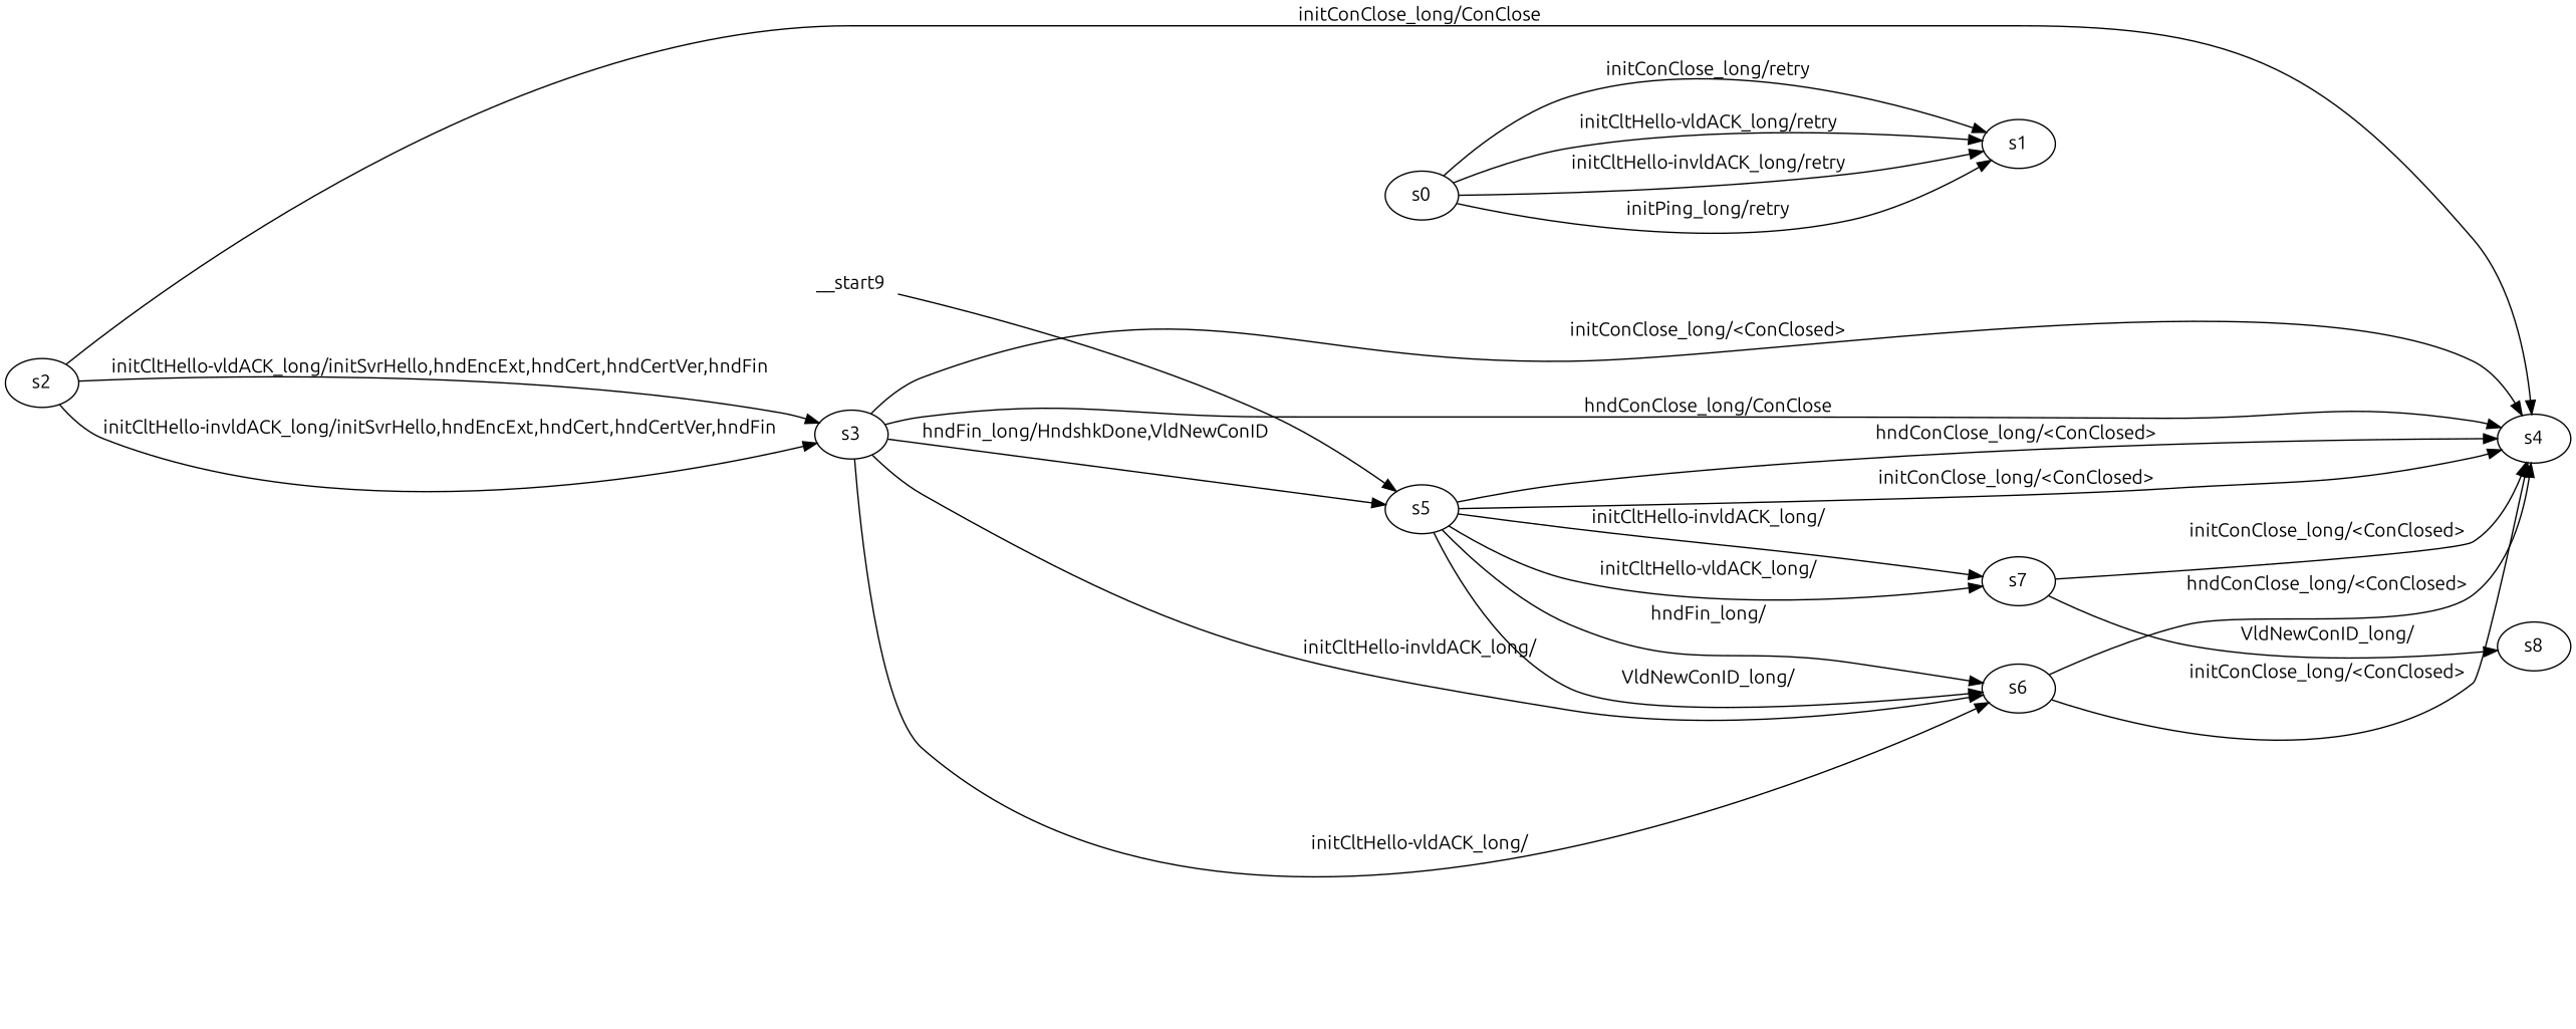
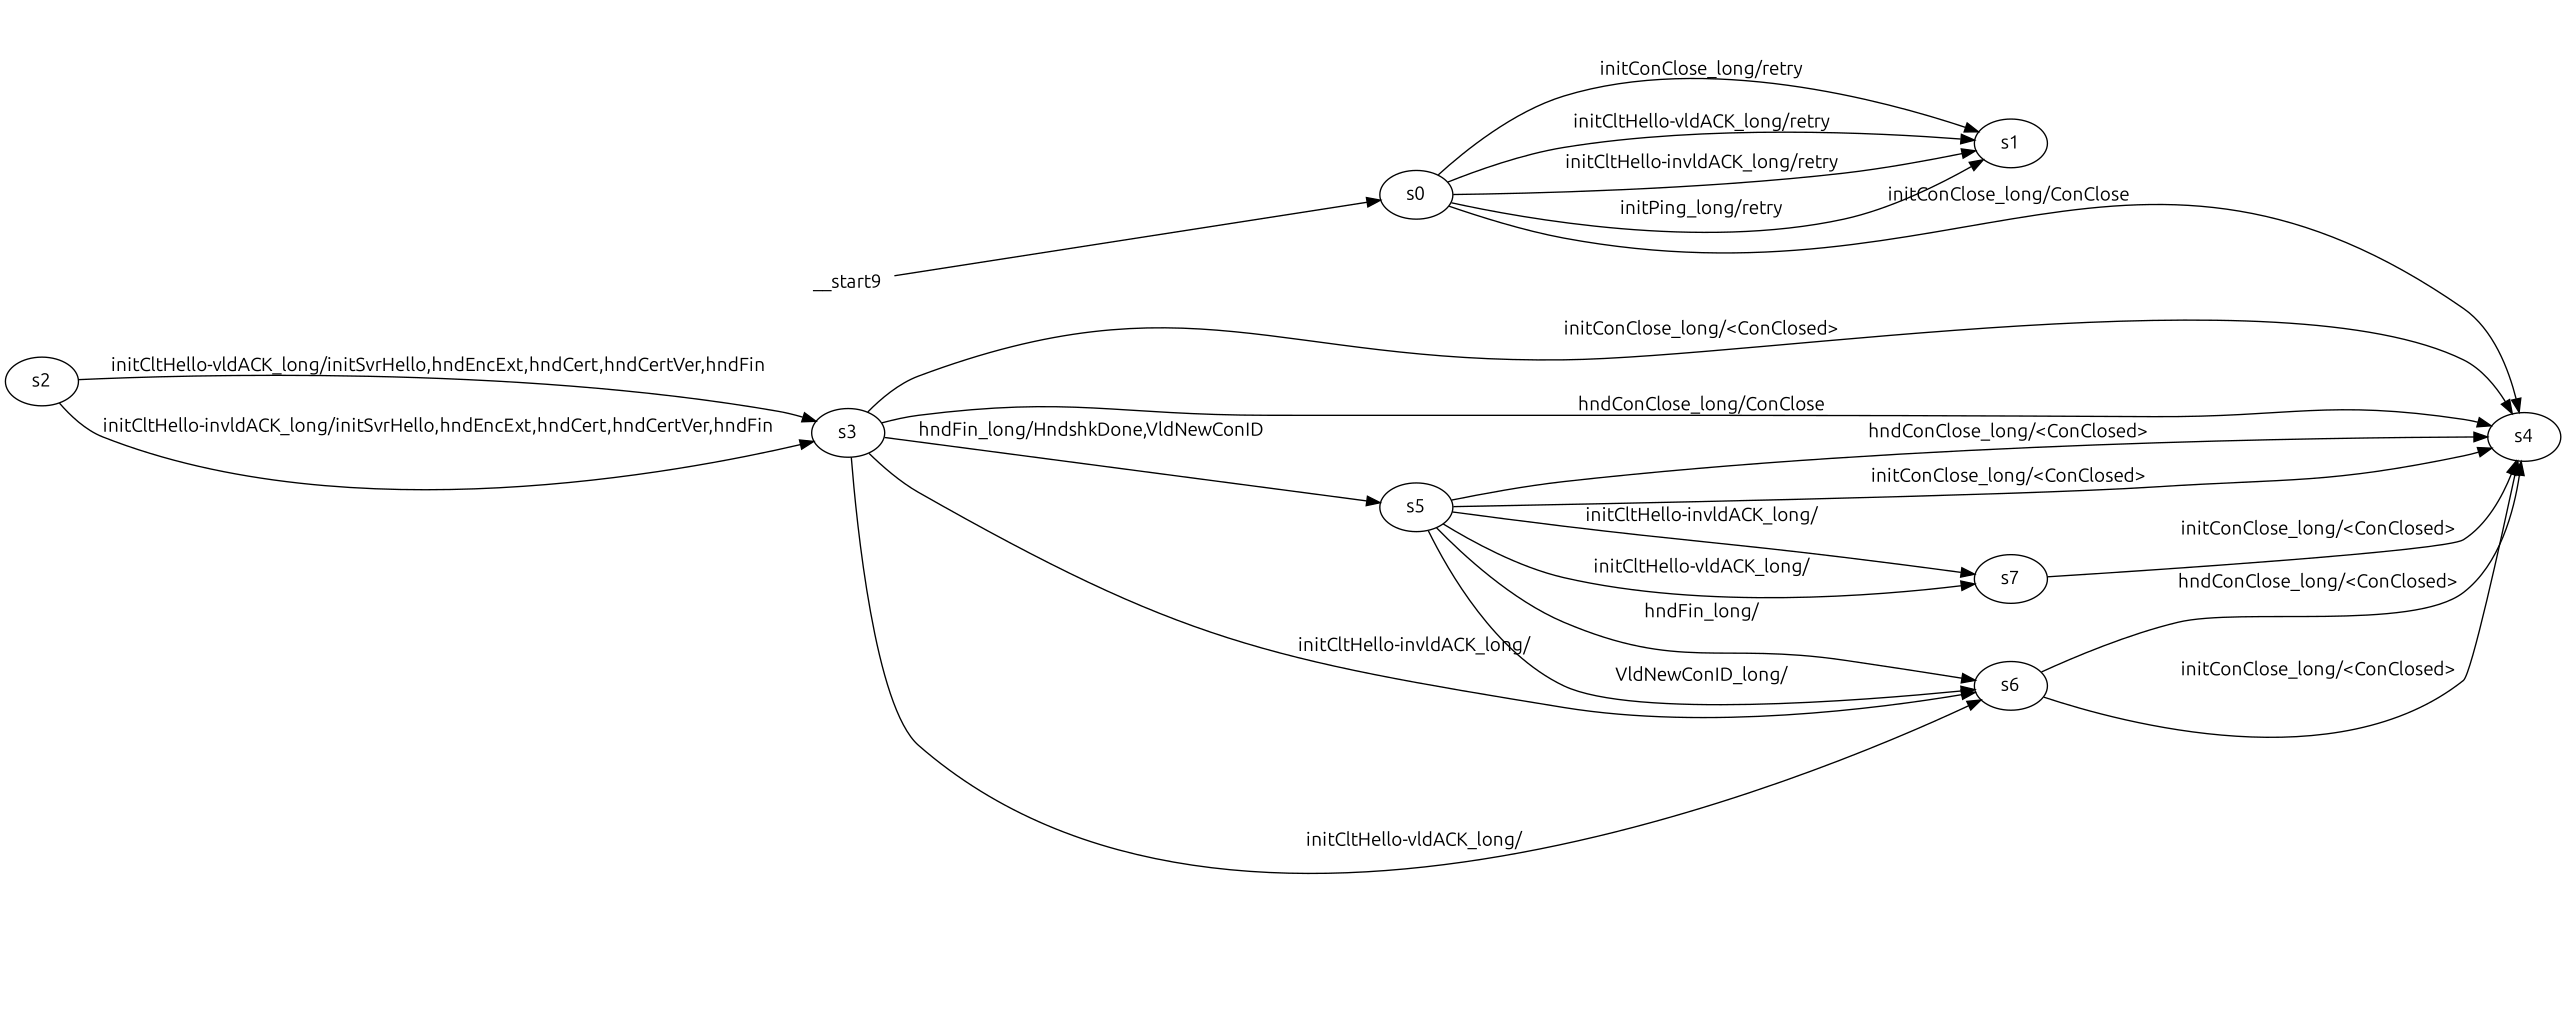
  digraph {
    fontname=Ubuntu
    rankdir=LR
    node [fontname=Ubuntu]
    edge [fontname=Ubuntu]
    n1 [label=s0]
    n2 [label=s1]
    n3 [label=s2]
    n4 [label=s3]
    n5 [label=s4]
    n6 [label=s5]
    n7 [label=s6]
    n8 [label=s7]
-   n9 [label=s8]
    n10 [label=__start9 shape=none]
    n1 -> n2 [label="initPing_long/retry "]
    n1 -> n2 [label="initConClose_long/retry "]
    n1 -> n2 [label="initCltHello-vldACK_long/retry "]
    n1 -> n2 [label="initCltHello-invldACK_long/retry "]
    n3 -> n4 [label="initCltHello-vldACK_long/initSvrHello,hndEncExt,hndCert,hndCertVer,hndFin "]
    n3 -> n4 [label="initCltHello-invldACK_long/initSvrHello,hndEncExt,hndCert,hndCertVer,hndFin "]
-   n3 -> n5 [label="initConClose_long/ConClose "]
+   n1 -> n5 [label="initConClose_long/ConClose "]
    n4 -> n5 [label="initConClose_long/<ConClosed> "]
    n4 -> n5 [label="hndConClose_long/ConClose "]
    n4 -> n6 [label="hndFin_long/HndshkDone,VldNewConID "]
    n4 -> n7 [label="initCltHello-vldACK_long/ "]
    n4 -> n7 [label="initCltHello-invldACK_long/ "]
    n6 -> n5 [label="initConClose_long/<ConClosed> "]
    n6 -> n5 [label="hndConClose_long/<ConClosed> "]
    n6 -> n7 [label="hndFin_long/ "]
    n6 -> n7 [label="VldNewConID_long/ "]
    n6 -> n8 [label="initCltHello-vldACK_long/ "]
    n6 -> n8 [label="initCltHello-invldACK_long/ "]
    n7 -> n5 [label="initConClose_long/<ConClosed> "]
    n7 -> n5 [label="hndConClose_long/<ConClosed> "]
    n8 -> n5 [label="initConClose_long/<ConClosed> "]
-   n8 -> n9 [label="VldNewConID_long/ "]
-   n10 -> n6
+   n10 -> n1
  }
